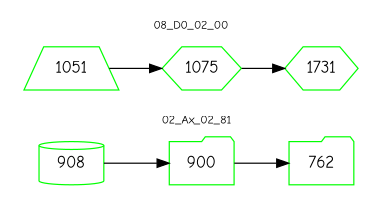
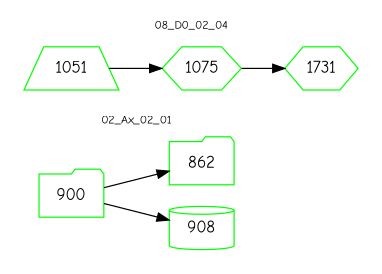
  digraph {
    fontname="Comic Neue"
    rankdir=LR
    node [color=green fontname="Comic Neue" shape=folder]
    edge [color=black fontname="Comic Neue"]
    n1 [label=908 shape=cylinder]
    n2 [label=900]
-   n3 [label=762]
+   n3 [label=862]
    n4 [label=1051 shape=trapezium]
    n5 [label=1075 shape=hexagon]
    n6 [label=1731 shape=hexagon]
    subgraph cluster_1 {
      color=white
      fontsize=10
-     label="02_Ax_02_81"
+     label="02_Ax_02_01"
      n1
      n2
      n3
    }
    subgraph cluster_2 {
      color=white
      fontsize=10
-     label="08_D0_02_00"
+     label="08_D0_02_04"
      n4
      n5
      n6
    }
-   n1 -> n2
+   n2 -> n1
    n2 -> n3
    n4 -> n5
    n5 -> n6
  }
